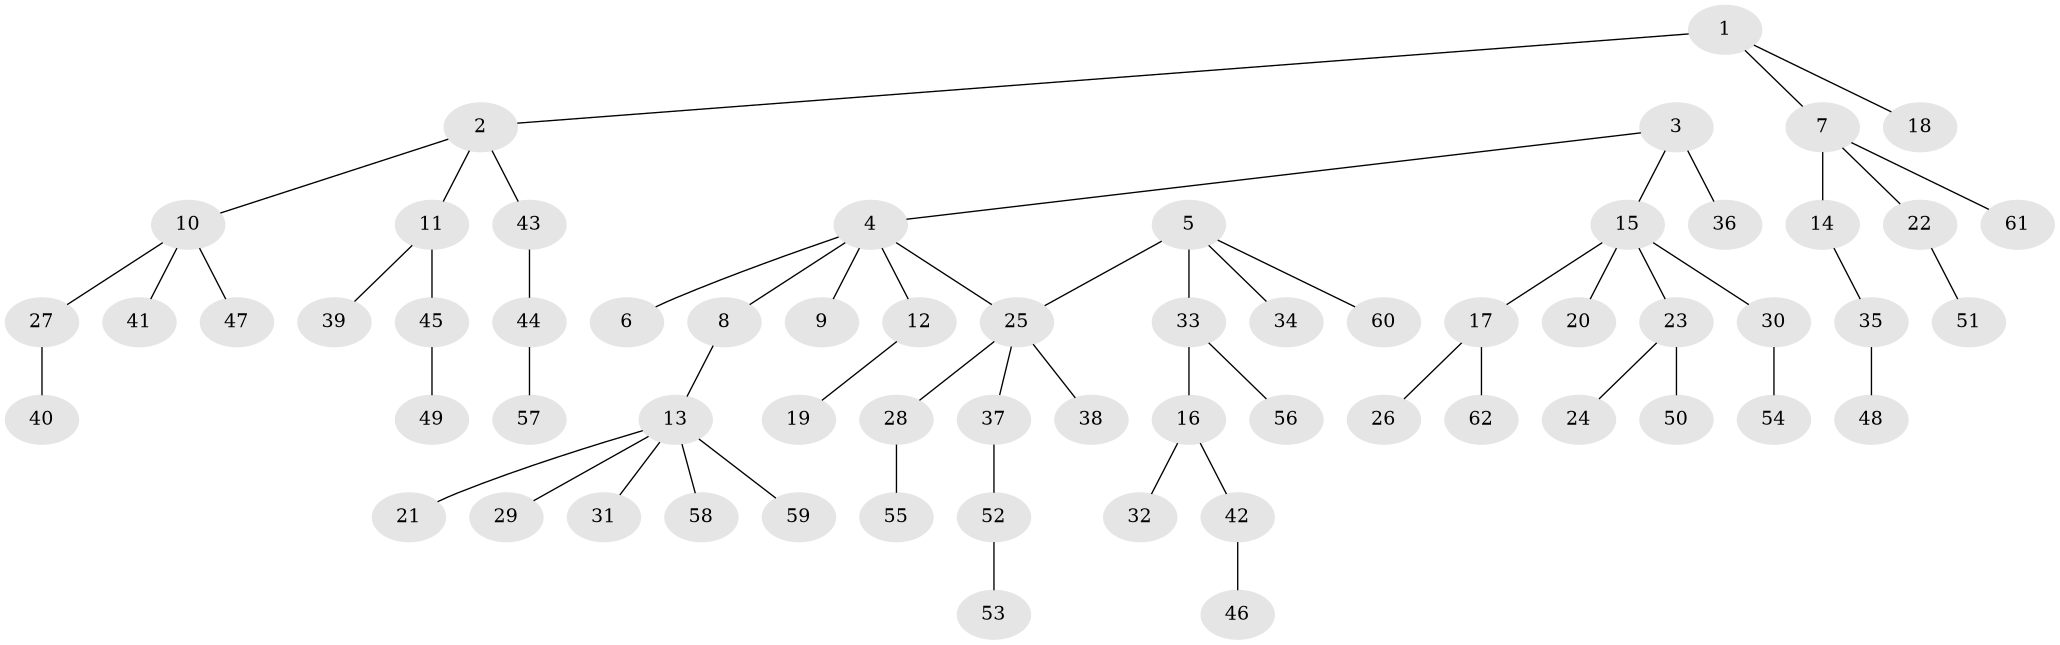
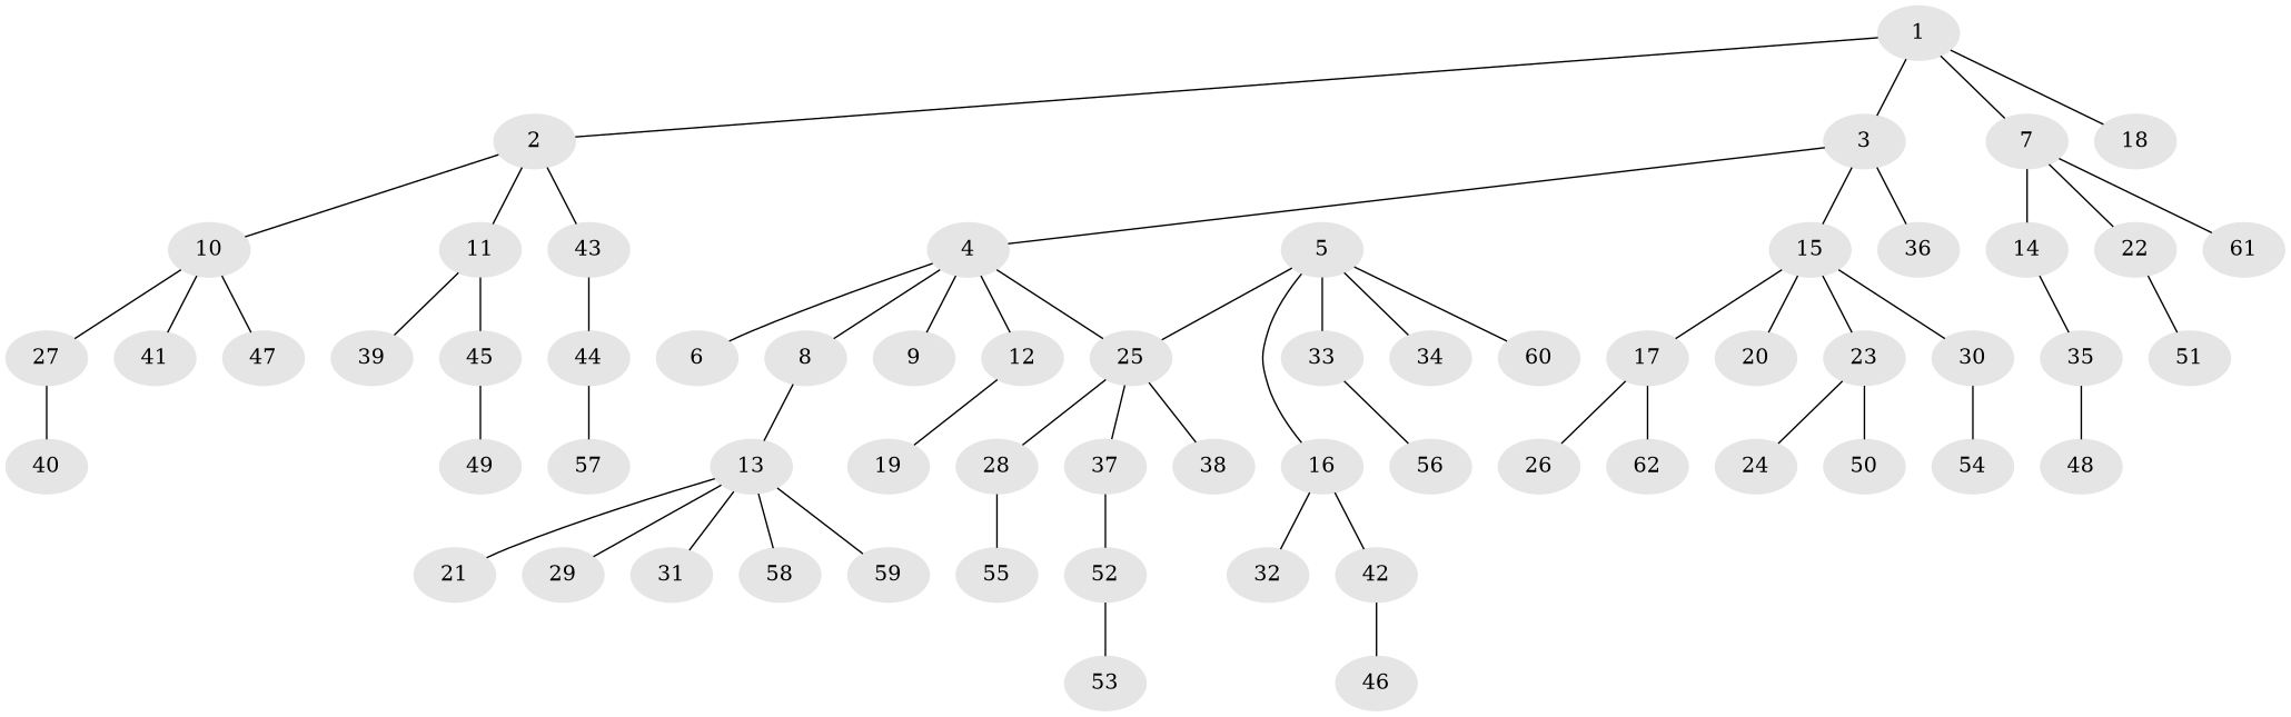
  graph {
    node [color=gray90 style=filled]
    1
    2
    3
    7
    18
    10
    11
    43
    4
    15
    36
    14
    22
    61
    27
    41
    47
    39
    45
    44
    6
    8
    9
    12
    25
    17
    20
    23
    30
    5
    16
    33
    34
    60
    13
    19
    32
    42
    28
    37
    38
    56
    35
    51
    21
    29
    31
    58
    59
    40
    49
    48
    26
    62
    24
    50
    54
    46
    55
    52
    53
    57
    1 -- 2
+   1 -- 3
    1 -- 7
    1 -- 18
    2 -- 10
    2 -- 11
    2 -- 43
    3 -- 4
    3 -- 15
    3 -- 36
    7 -- 14
    7 -- 22
    7 -- 61
    10 -- 27
    10 -- 41
    10 -- 47
    11 -- 39
    11 -- 45
    43 -- 44
    4 -- 6
    4 -- 8
    4 -- 9
    4 -- 12
    4 -- 25
    15 -- 17
    15 -- 20
    15 -- 23
    15 -- 30
    14 -- 35
    22 -- 51
    27 -- 40
    45 -- 49
    44 -- 57
    8 -- 13
    12 -- 19
    25 -- 28
    25 -- 37
    25 -- 38
    17 -- 26
    17 -- 62
    23 -- 24
    23 -- 50
    30 -- 54
    5 -- 25
-   33 -- 16
+   5 -- 16
    5 -- 33
    5 -- 34
    5 -- 60
    16 -- 32
    16 -- 42
    33 -- 56
    13 -- 21
    13 -- 29
    13 -- 31
    13 -- 58
    13 -- 59
    42 -- 46
    28 -- 55
    37 -- 52
    35 -- 48
    52 -- 53
  }
